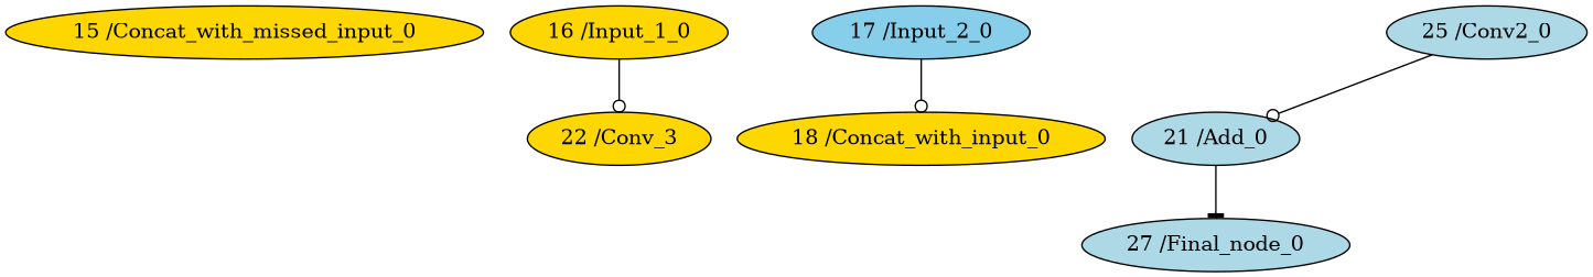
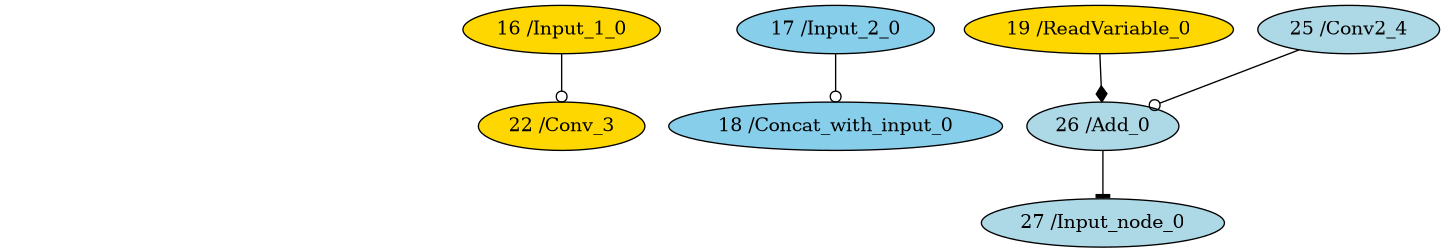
  strict digraph {
    node [fillcolor=gold style=filled]
    edge [arrowhead=odot]
-   "15 /Concat_with_missed_input_0" [type=Concat_with_missed_input]
    "16 /Input_1_0" [type=Input_1]
    n3 [label="22 /Conv_3" type=Conv]
    "17 /Input_2_0" [fillcolor=skyblue type=Input_2]
-   "18 /Concat_with_input_0" [type=Concat_with_input]
-   "26 /Add_0" [fillcolor=lightblue type=Add label="21 /Add_0"]
-   "27 /Final_node_0" [fillcolor=lightblue type=Final_node]
-   "25 /Conv2_0" [fillcolor=lightblue type=Conv2]
+   "18 /Concat_with_input_0" [fillcolor=skyblue type=Concat_with_input]
+   "19 /ReadVariable_0" [type=ReadVariable]
+   "26 /Add_0" [fillcolor=lightblue type=Add]
+   "27 /Final_node_0" [fillcolor=lightblue type=Final_node label="27 /Input_node_0"]
+   "25 /Conv2_0" [fillcolor=lightblue type=Conv2 label="25 /Conv2_4"]
    "16 /Input_1_0" -> n3
    "17 /Input_2_0" -> "18 /Concat_with_input_0"
+   "19 /ReadVariable_0" -> "26 /Add_0" [arrowhead=diamond]
    "26 /Add_0" -> "27 /Final_node_0" [arrowhead=tee]
    "25 /Conv2_0" -> "26 /Add_0"
  }
